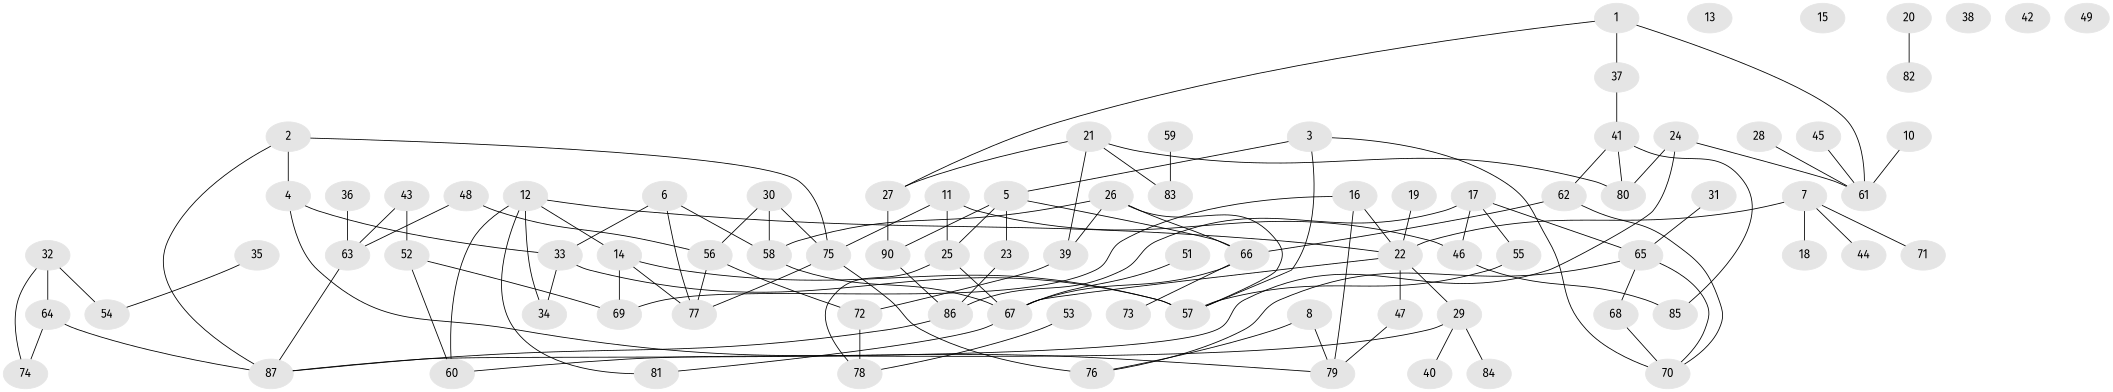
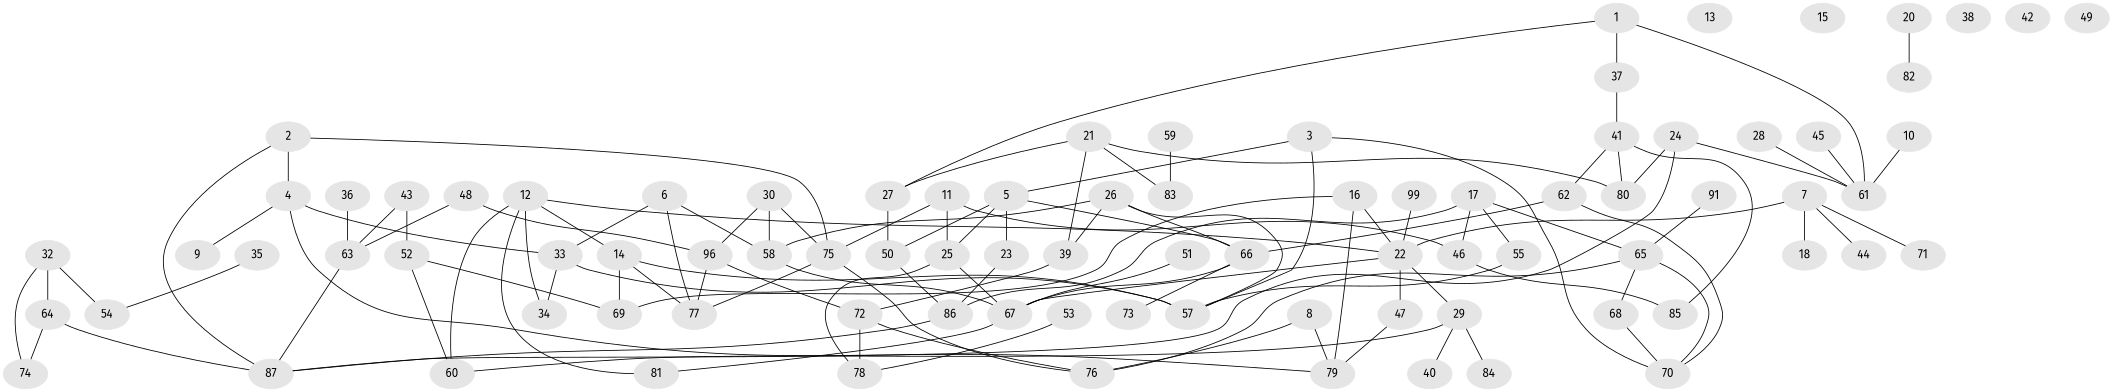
  graph {
    fontname="Fira Sans"
    node [color=gray90 fontname="Fira Sans" style=filled]
    edge [fontname="Fira Sans"]
    1
    27
    37
    61
-   50 [label=90]
+   50
    41
    2
    4
    75
    87
+   9
    33
    79
    77
    76
    3
    5
    57
    70
    23
    25
    66
    67
    81
    34
    86
    78
    73
    6
    58
    7
    18
    22
    44
    71
    29
    47
    8
    10
    11
    46
    85
    12
    14
    60
    69
    13
    15
    16
    17
    55
    65
    68
-   19
+   19 [label=99]
    20
    82
    21
    39
    80
    83
    72
    40
    84
    24
    26
    28
    30
-   56
-   31
+   56 [label=96]
+   31 [label=91]
    32
    54
    64
    74
    35
    36
    63
    62
    38
    42
    43
    52
    45
    48
    49
    51
    53
    59
    1 -- 27
    1 -- 37
    1 -- 61
    27 -- 50
    37 -- 41
    50 -- 86
    41 -- 85
    41 -- 80
    41 -- 62
    2 -- 4
    2 -- 75
    2 -- 87
+   4 -- 9
    4 -- 33
    4 -- 79
    75 -- 77
    75 -- 76
    33 -- 57
    33 -- 34
    3 -- 5
    3 -- 57
    3 -- 70
    5 -- 50
    5 -- 23
    5 -- 25
    5 -- 66
    23 -- 86
    25 -- 67
    25 -- 78
    66 -- 67
    66 -- 73
    67 -- 81
    86 -- 87
    6 -- 33
    6 -- 77
    6 -- 58
    58 -- 67
    7 -- 18
    7 -- 22
    7 -- 44
    7 -- 71
    22 -- 67
    22 -- 29
    22 -- 47
    29 -- 60
    29 -- 40
    29 -- 84
    47 -- 79
    8 -- 79
    8 -- 76
    10 -- 61
    11 -- 75
    11 -- 25
    11 -- 46
    46 -- 85
    12 -- 81
    12 -- 34
    12 -- 22
    12 -- 14
    12 -- 60
    14 -- 77
    14 -- 57
    14 -- 69
    16 -- 79
    16 -- 22
    16 -- 69
    17 -- 86
    17 -- 46
    17 -- 55
    17 -- 65
    55 -- 57
    65 -- 76
    65 -- 70
    65 -- 68
    68 -- 70
    19 -- 22
    20 -- 82
    21 -- 27
    21 -- 39
    21 -- 80
    21 -- 83
    39 -- 72
+   72 -- 76
    72 -- 78
    24 -- 61
    24 -- 87
    24 -- 80
    26 -- 57
    26 -- 66
    26 -- 58
    26 -- 39
    28 -- 61
    30 -- 75
    30 -- 58
    30 -- 56
    56 -- 77
    56 -- 72
    31 -- 65
    32 -- 54
    32 -- 64
    32 -- 74
    64 -- 87
    64 -- 74
    35 -- 54
    36 -- 63
    63 -- 87
    62 -- 70
    62 -- 66
    43 -- 63
    43 -- 52
    52 -- 60
    52 -- 69
    45 -- 61
    48 -- 56
    48 -- 63
    51 -- 67
    53 -- 78
    59 -- 83
  }
